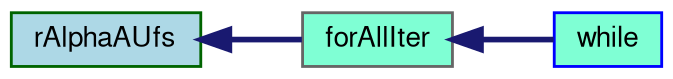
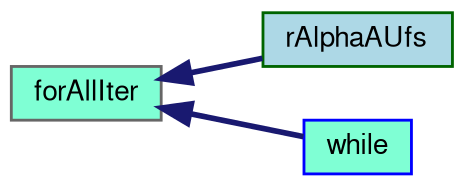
  digraph {
    rankdir=LR
    node [fillcolor=aquamarine fontname=FreeSans fontsize=10 shape=record style=filled]
    edge [color=midnightblue dir=back fontname=FreeSans fontsize=10 labelfontname=FreeSans labelfontsize=10 style=bold]
    n1 [color=darkgreen fillcolor=lightblue fontcolor=black height=0.2 label=rAlphaAUfs width=0.4]
    n2 [color=gray40 height=0.2 label=forAllIter width=0.4]
    n3 [color=blue height=0.2 label=while width=0.4]
-   n1 -> n2
+   n2 -> n1
    n2 -> n3
  }
